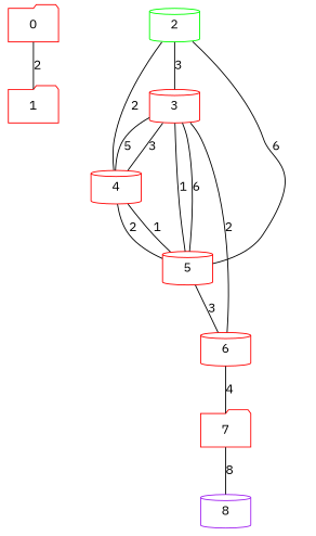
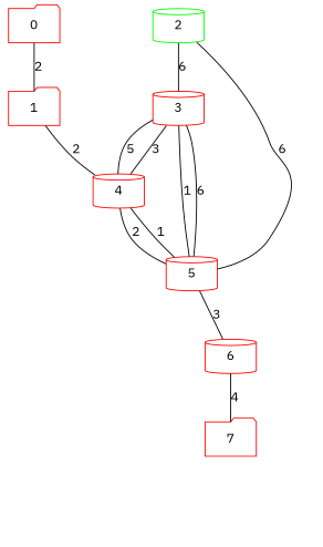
  graph {
    fontname="IBM Plex Sans"
    node [color=red fontname="IBM Plex Sans" shape=cylinder weight=1]
    edge [fontname="IBM Plex Sans"]
    0 [shape=folder]
    1 [shape=folder]
    2 [color=green weight=2]
    3
    4
    5
    6
    7 [shape=folder]
-   8 [color=purple weight=4]
    0 -- 1 [label=2]
-   2 -- 3 [label=3]
-   2 -- 4 [label=2]
+   2 -- 3 [label=6]
+   1 -- 4 [label=2]
    2 -- 5 [label=6]
    3 -- 4 [label=5]
    3 -- 4 [label=3]
    3 -- 5 [label=6]
    3 -- 5 [label=1]
-   3 -- 6 [label=2]
    4 -- 5 [label=1]
    4 -- 5 [label=2]
    5 -- 6 [label=3]
    6 -- 7 [label=4]
-   7 -- 8 [label=8]
  }
